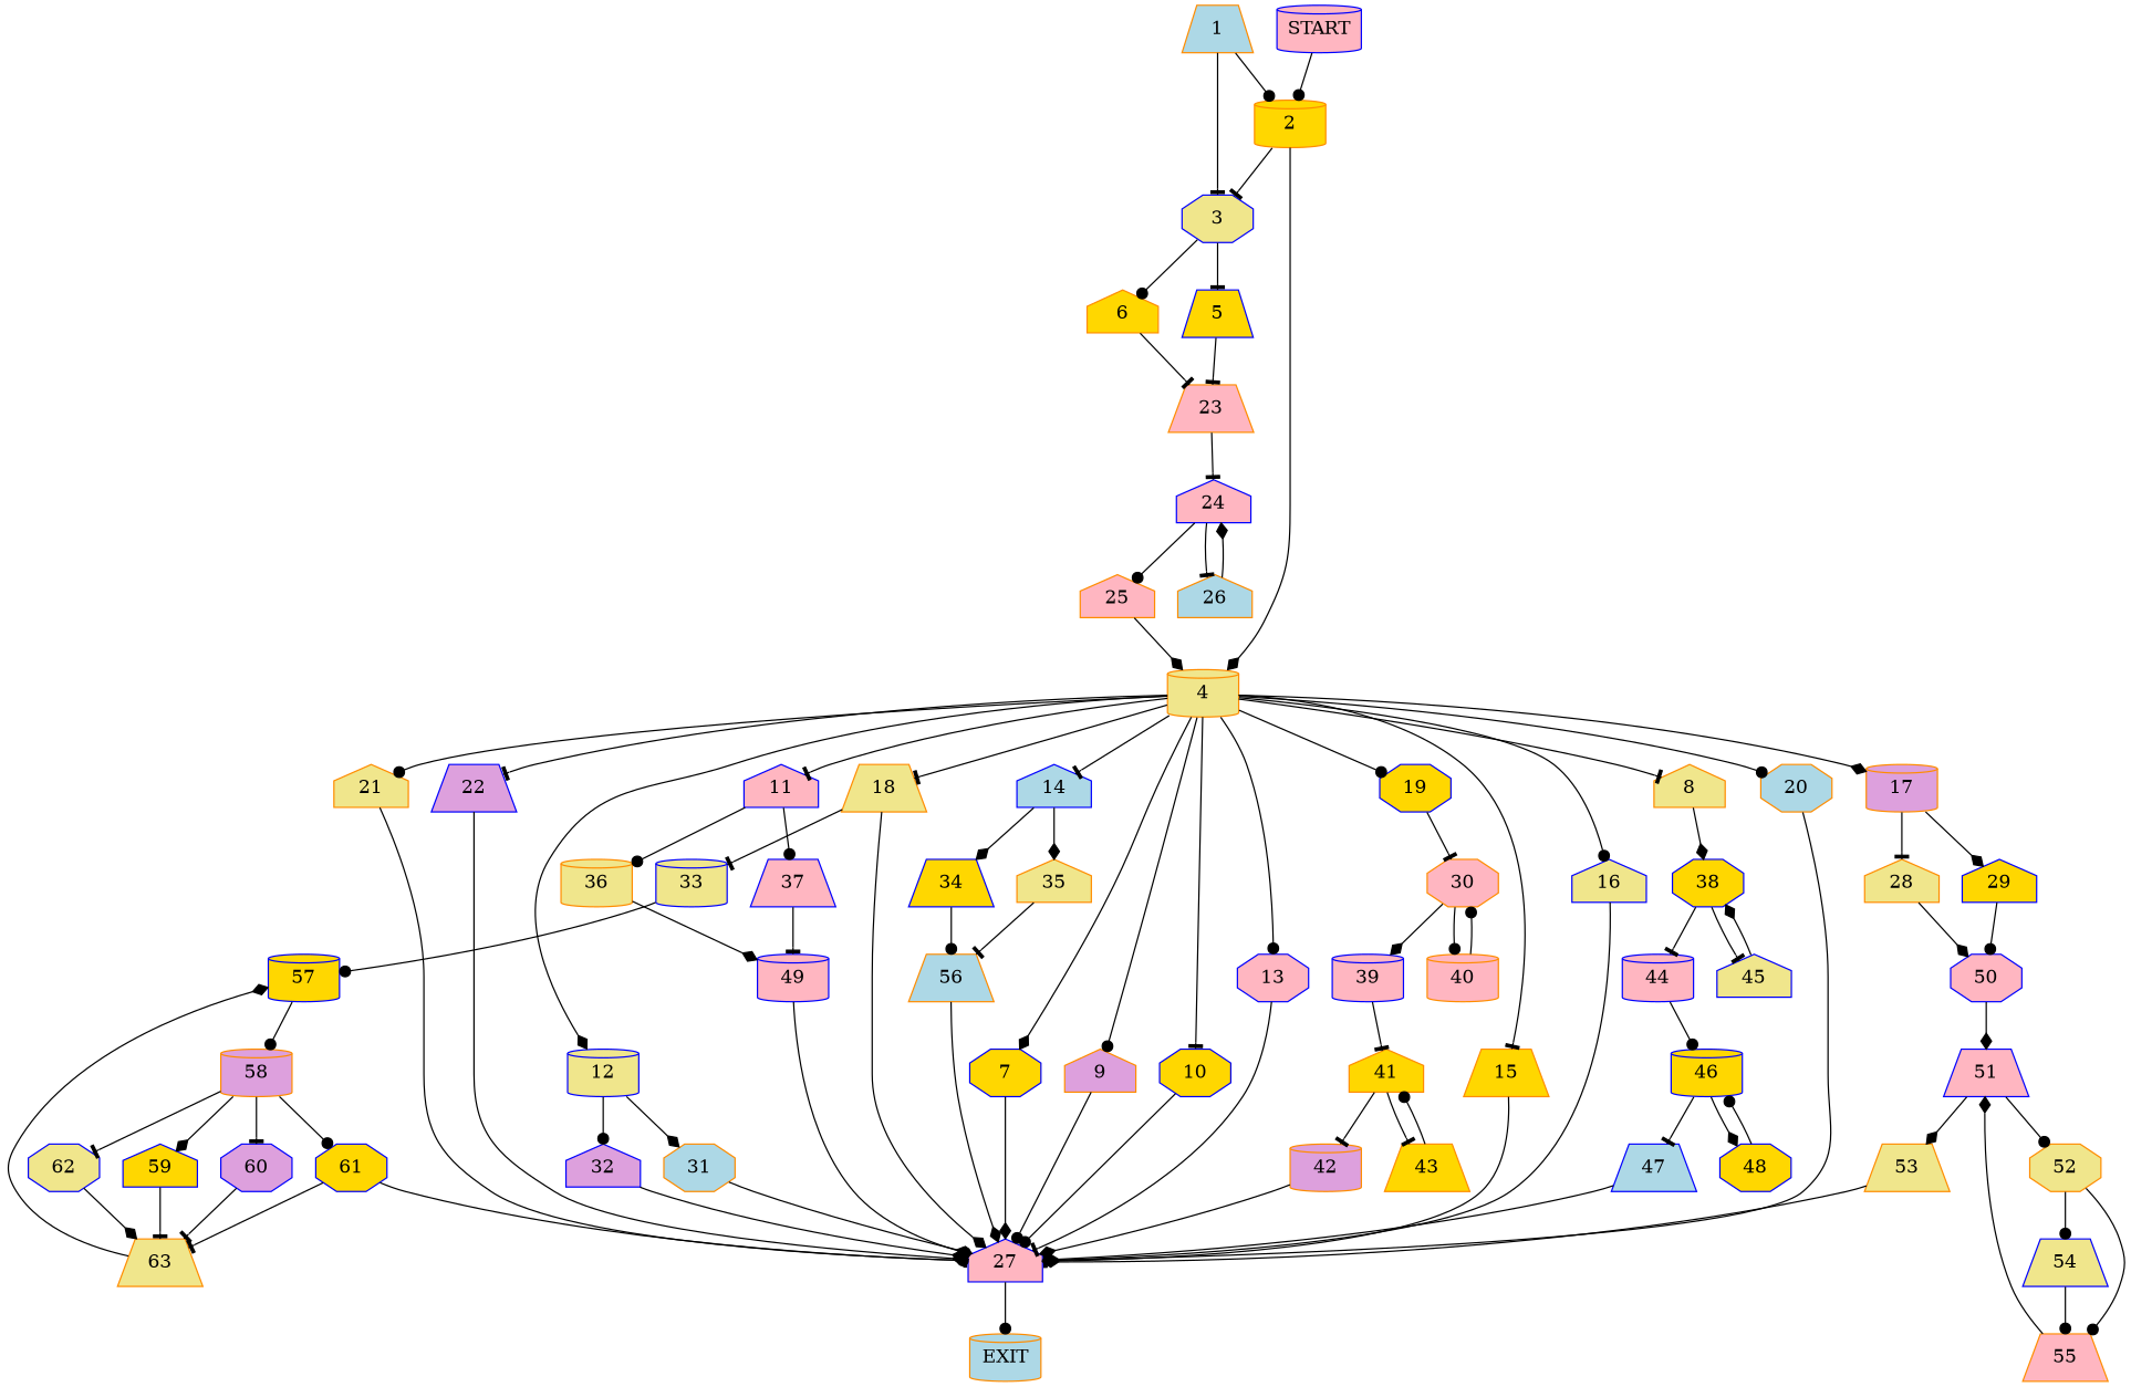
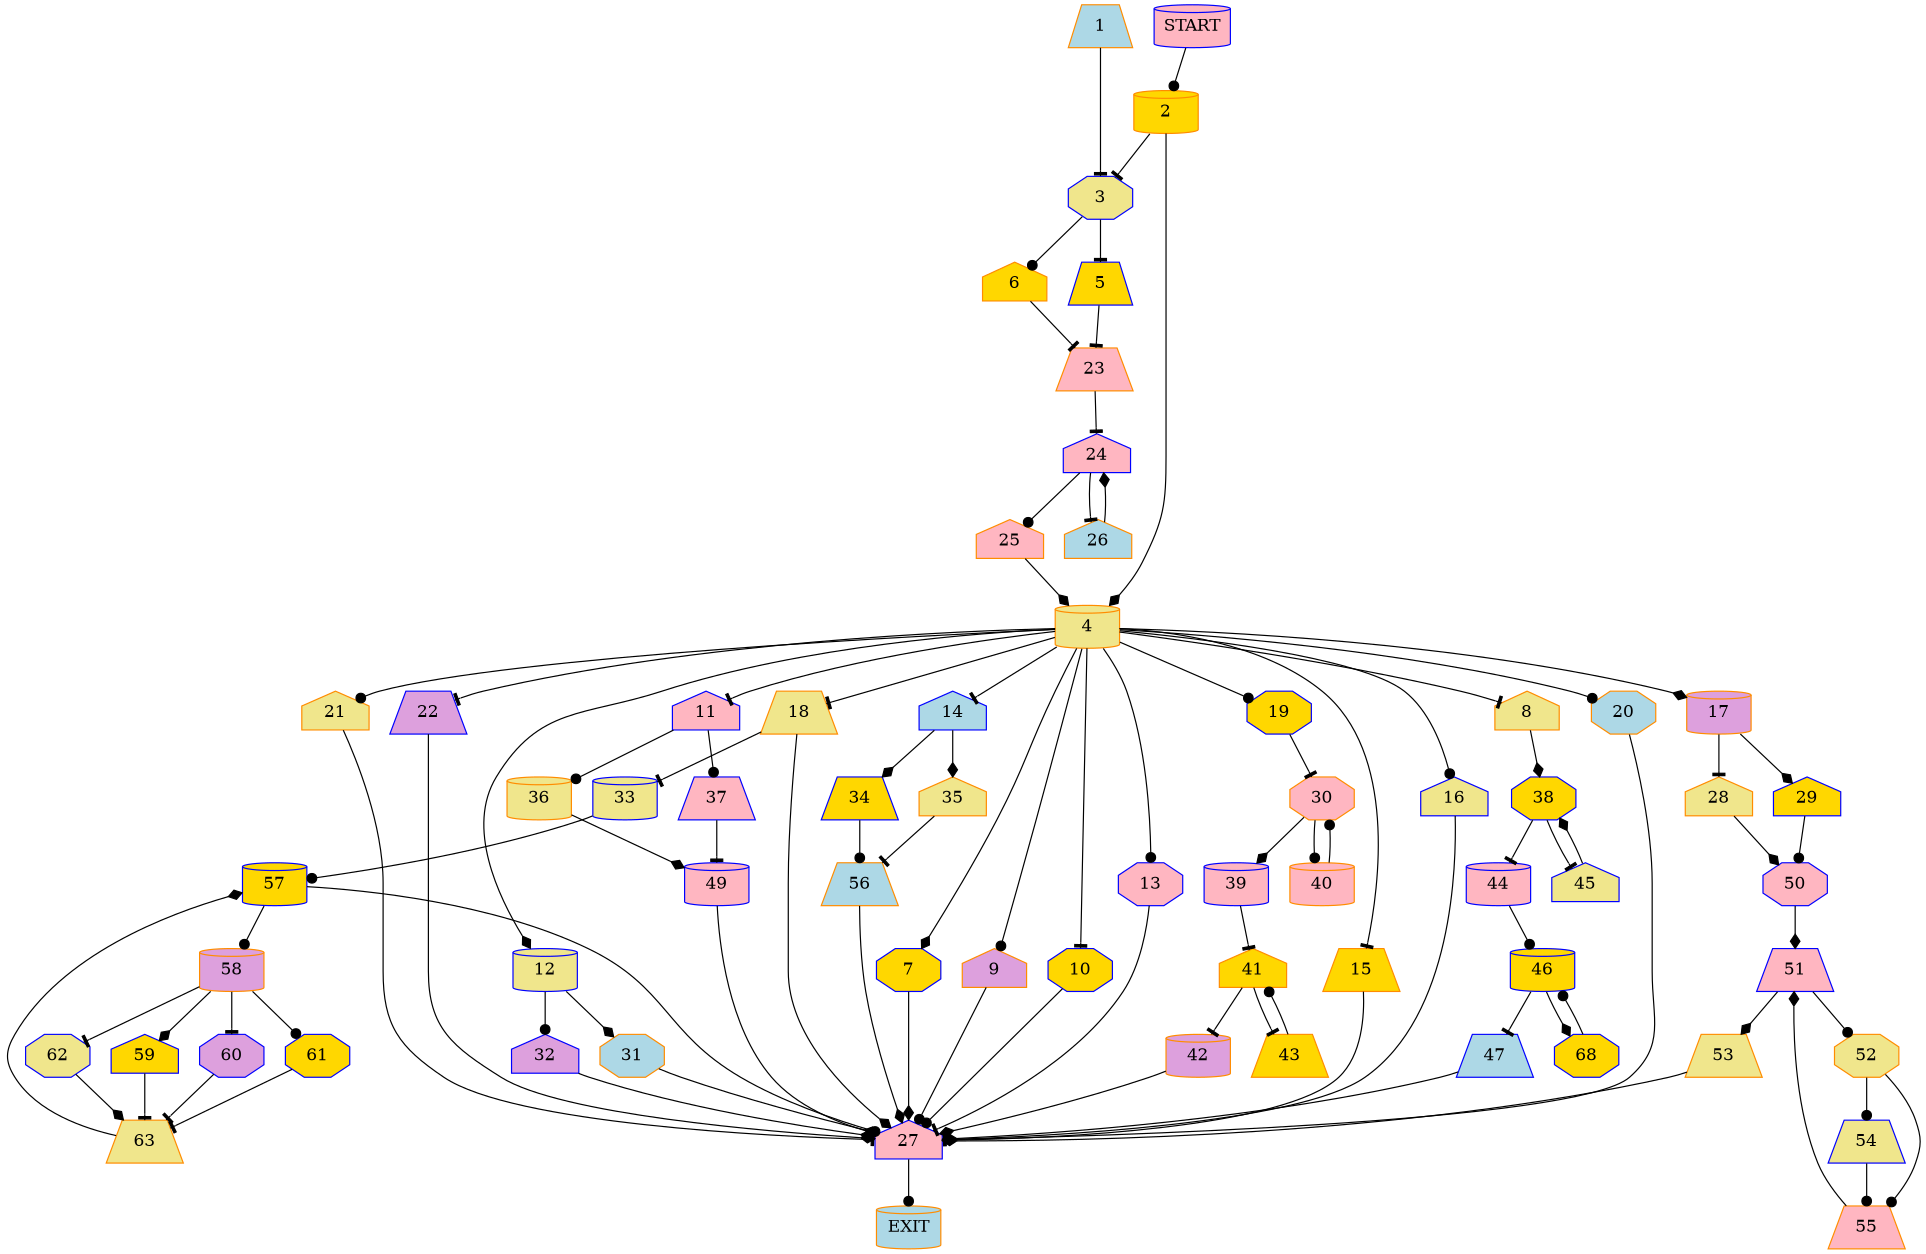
  digraph {
    node [color=blue fillcolor=gold shape=house style=filled]
    edge [arrowhead=tee]
    n1 [fillcolor=lightpink label=START shape=cylinder]
    2 [color=darkorange shape=cylinder]
    1 [color=darkorange fillcolor=lightblue shape=trapezium]
    3 [fillcolor=khaki shape=octagon]
    n5 [color=darkorange fillcolor=lightblue label=EXIT shape=cylinder]
    4 [color=darkorange fillcolor=khaki shape=cylinder]
    5 [shape=trapezium]
    6 [color=darkorange]
    7 [shape=octagon]
    8 [color=darkorange fillcolor=khaki]
    9 [color=darkorange fillcolor=plum]
    10 [shape=octagon]
    11 [fillcolor=lightpink]
    12 [fillcolor=khaki shape=cylinder]
    13 [fillcolor=lightpink shape=octagon]
    14 [fillcolor=lightblue]
    15 [color=darkorange shape=trapezium]
    16 [fillcolor=khaki]
    17 [color=darkorange fillcolor=plum shape=cylinder]
    18 [color=darkorange fillcolor=khaki shape=trapezium]
    19 [shape=octagon]
    20 [color=darkorange fillcolor=lightblue shape=octagon]
    21 [color=darkorange fillcolor=khaki]
    22 [fillcolor=plum shape=trapezium]
    23 [color=darkorange fillcolor=lightpink shape=trapezium]
    27 [fillcolor=lightpink]
    38 [shape=octagon]
    36 [color=darkorange fillcolor=khaki shape=cylinder]
    37 [fillcolor=lightpink shape=trapezium]
    31 [color=darkorange fillcolor=lightblue shape=octagon]
    32 [fillcolor=plum]
    34 [shape=trapezium]
    35 [color=darkorange fillcolor=khaki]
    28 [color=darkorange fillcolor=khaki]
    29
    33 [fillcolor=khaki shape=cylinder]
    30 [color=darkorange fillcolor=lightpink shape=octagon]
    24 [fillcolor=lightpink]
    44 [fillcolor=lightpink shape=cylinder]
    45 [fillcolor=khaki]
    49 [fillcolor=lightpink shape=cylinder]
    56 [color=darkorange fillcolor=lightblue shape=trapezium]
    50 [fillcolor=lightpink shape=octagon]
    57 [shape=cylinder]
    39 [fillcolor=lightpink shape=cylinder]
    40 [color=darkorange fillcolor=lightpink shape=cylinder]
    25 [color=darkorange fillcolor=lightpink]
    26 [color=darkorange fillcolor=lightblue]
    51 [fillcolor=lightpink shape=trapezium]
    41 [color=darkorange]
    58 [color=darkorange fillcolor=plum shape=cylinder]
    46 [shape=cylinder]
    42 [color=darkorange fillcolor=plum shape=cylinder]
    43 [color=darkorange shape=trapezium]
    47 [fillcolor=lightblue shape=trapezium]
-   48 [shape=octagon]
+   48 [shape=octagon label=68]
    52 [color=darkorange fillcolor=khaki shape=octagon]
    53 [color=darkorange fillcolor=khaki shape=trapezium]
    54 [fillcolor=khaki shape=trapezium]
    55 [color=darkorange fillcolor=lightpink shape=trapezium]
    59
    60 [fillcolor=plum shape=octagon]
    61 [shape=octagon]
    62 [fillcolor=khaki shape=octagon]
    63 [color=darkorange fillcolor=khaki shape=trapezium]
    n1 -> 2 [arrowhead=dot]
    2 -> 3
    2 -> 4 [arrowhead=diamond]
-   1 -> 2 [arrowhead=dot]
    1 -> 3
    3 -> 5
    3 -> 6 [arrowhead=dot]
    4 -> 7 [arrowhead=diamond]
    4 -> 8
    4 -> 9 [arrowhead=dot]
    4 -> 10
    4 -> 11
    4 -> 12 [arrowhead=diamond]
    4 -> 13 [arrowhead=dot]
    4 -> 14
    4 -> 15
    4 -> 16 [arrowhead=dot]
    4 -> 17 [arrowhead=diamond]
    4 -> 18
    4 -> 19 [arrowhead=dot]
    4 -> 20 [arrowhead=dot]
    4 -> 21 [arrowhead=dot]
    4 -> 22
    5 -> 23
    6 -> 23
    7 -> 27 [arrowhead=diamond]
    8 -> 38 [arrowhead=diamond]
    9 -> 27 [arrowhead=dot]
    10 -> 27 [arrowhead=dot]
    11 -> 36 [arrowhead=dot]
    11 -> 37 [arrowhead=dot]
    12 -> 31 [arrowhead=diamond]
    12 -> 32 [arrowhead=dot]
    13 -> 27
    14 -> 34 [arrowhead=diamond]
    14 -> 35 [arrowhead=diamond]
    15 -> 27 [arrowhead=diamond]
    16 -> 27
    17 -> 28
    17 -> 29 [arrowhead=diamond]
    18 -> 27 [arrowhead=diamond]
    18 -> 33
    19 -> 30
    20 -> 27
    21 -> 27
    22 -> 27 [arrowhead=diamond]
    23 -> 24
    27 -> n5 [arrowhead=dot]
    38 -> 44
    38 -> 45
    36 -> 49 [arrowhead=diamond]
    37 -> 49
    31 -> 27 [arrowhead=diamond]
    32 -> 27 [arrowhead=diamond]
    34 -> 56 [arrowhead=dot]
    35 -> 56
    28 -> 50 [arrowhead=diamond]
    29 -> 50 [arrowhead=dot]
    33 -> 57 [arrowhead=dot]
    30 -> 39 [arrowhead=diamond]
    30 -> 40 [arrowhead=dot]
    24 -> 25 [arrowhead=dot]
    24 -> 26
    44 -> 46 [arrowhead=dot]
    45 -> 38 [arrowhead=diamond]
    49 -> 27 [arrowhead=dot]
    56 -> 27 [arrowhead=diamond]
    50 -> 51 [arrowhead=diamond]
-   61 -> 27 [arrowhead=dot]
+   57 -> 27 [arrowhead=dot]
    57 -> 58 [arrowhead=dot]
    39 -> 41
    40 -> 30 [arrowhead=dot]
    25 -> 4 [arrowhead=diamond]
    26 -> 24 [arrowhead=diamond]
    51 -> 52 [arrowhead=dot]
    51 -> 53 [arrowhead=diamond]
    41 -> 42
    41 -> 43
    58 -> 59 [arrowhead=diamond]
    58 -> 60
    58 -> 61 [arrowhead=dot]
    58 -> 62
    46 -> 47
    46 -> 48 [arrowhead=diamond]
    42 -> 27 [arrowhead=diamond]
    43 -> 41 [arrowhead=dot]
    47 -> 27 [arrowhead=diamond]
    48 -> 46 [arrowhead=dot]
    52 -> 54 [arrowhead=dot]
    52 -> 55 [arrowhead=dot]
    53 -> 27 [arrowhead=diamond]
    54 -> 55 [arrowhead=dot]
    55 -> 51 [arrowhead=diamond]
    59 -> 63
    60 -> 63
    61 -> 63
    62 -> 63 [arrowhead=diamond]
    63 -> 57 [arrowhead=diamond]
  }
